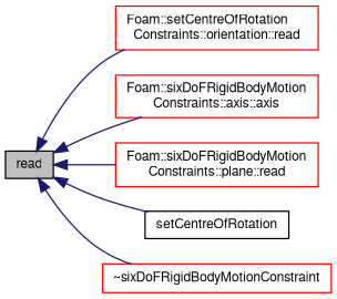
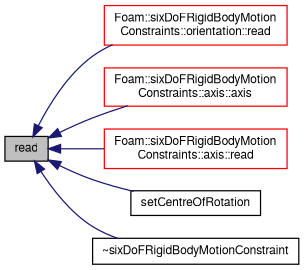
  digraph {
    rankdir=LR
    node [color=black fontname=FreeSans fontsize=10 shape=record]
    edge [color=midnightblue dir=back fontname=FreeSans fontsize=10 labelfontname=FreeSans labelfontsize=10 style=solid]
    n1 [fillcolor=grey75 fontcolor=black height=0.2 label=read style=filled width=0.4]
-   n2 [color=red height=0.2 label="Foam::setCentreOfRotation\lConstraints::orientation::read" width=0.4]
+   n2 [color=red height=0.2 label="Foam::sixDoFRigidBodyMotion\lConstraints::orientation::read" width=0.4]
    n3 [color=red height=0.2 label="Foam::sixDoFRigidBodyMotion\lConstraints::axis::axis" width=0.4]
-   n4 [color=red height=0.2 label="Foam::sixDoFRigidBodyMotion\lConstraints::plane::read" width=0.4]
+   n4 [color=red height=0.2 label="Foam::sixDoFRigidBodyMotion\lConstraints::axis::read" width=0.4]
    n5 [height=0.2 label=setCentreOfRotation width=0.4]
-   n6 [color=red height=0.2 label="~sixDoFRigidBodyMotionConstraint" width=0.4]
+   n6 [height=0.2 label="~sixDoFRigidBodyMotionConstraint" width=0.4]
    n1 -> n2
    n1 -> n3
    n1 -> n4
    n1 -> n5
    n1 -> n6
  }
